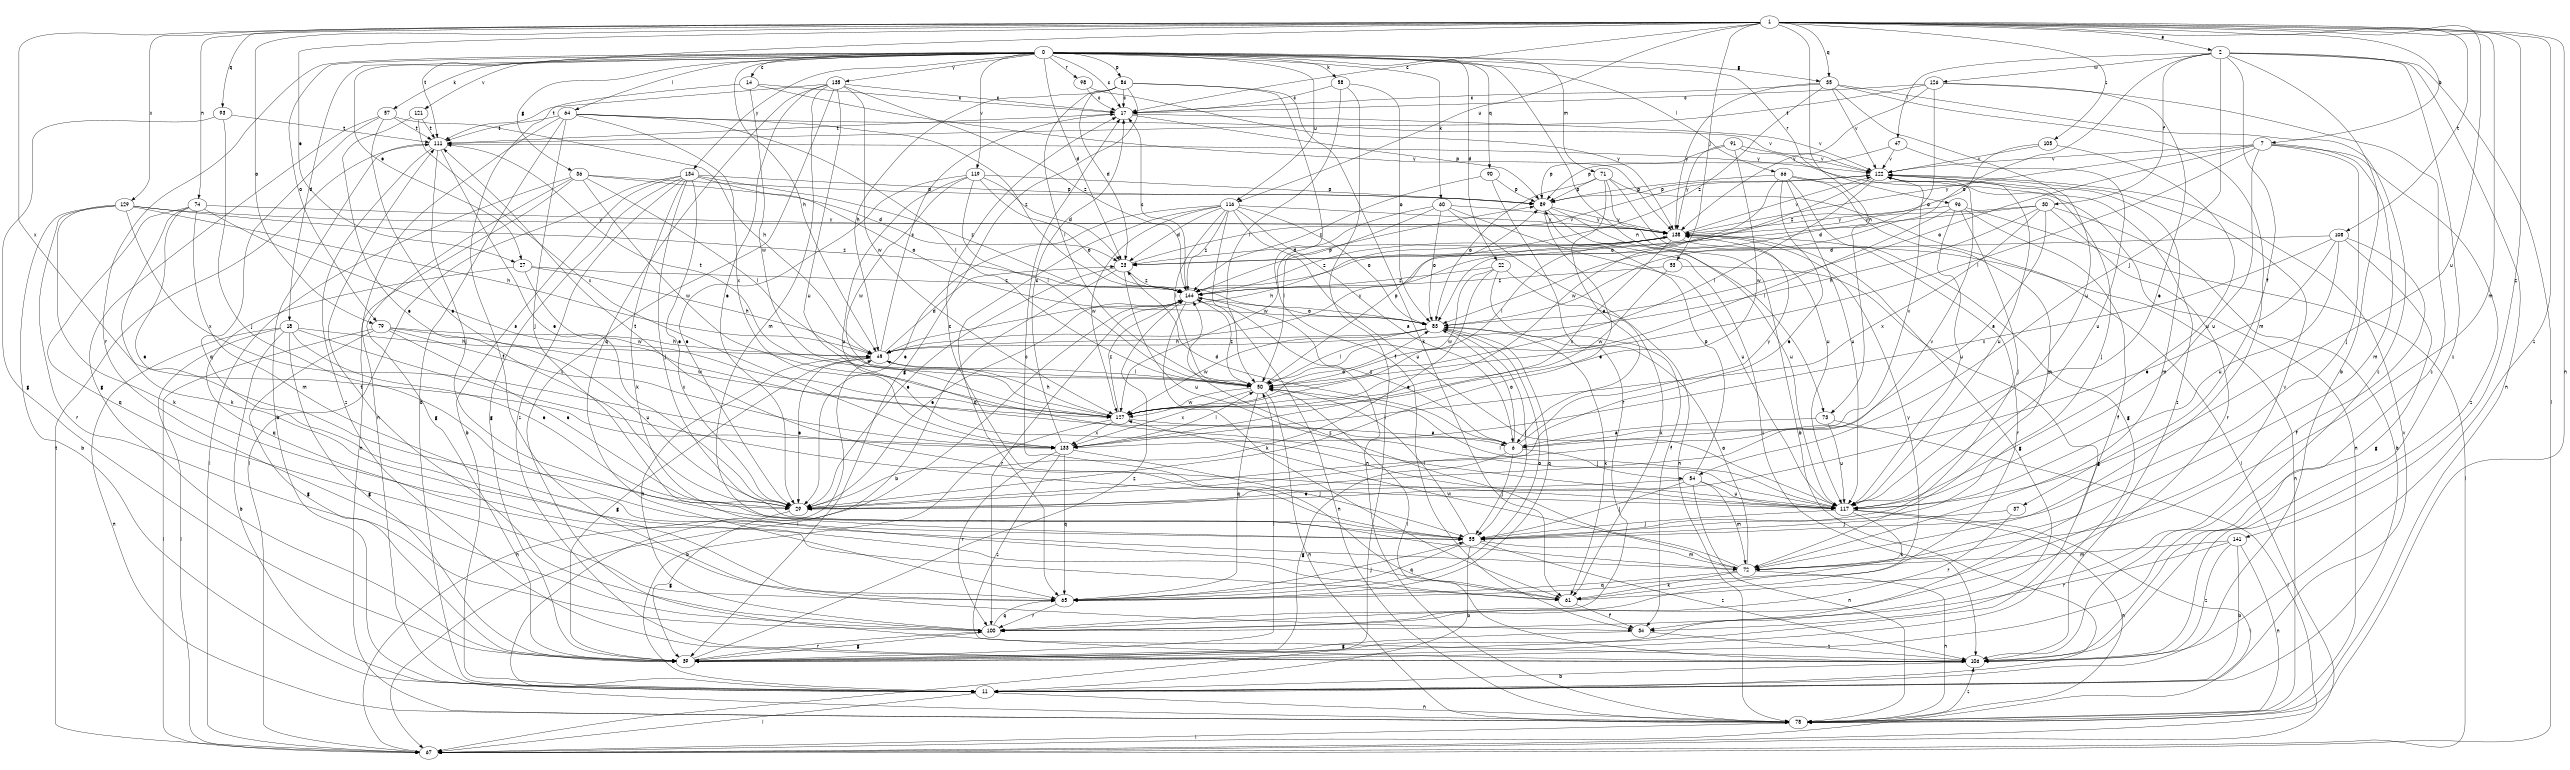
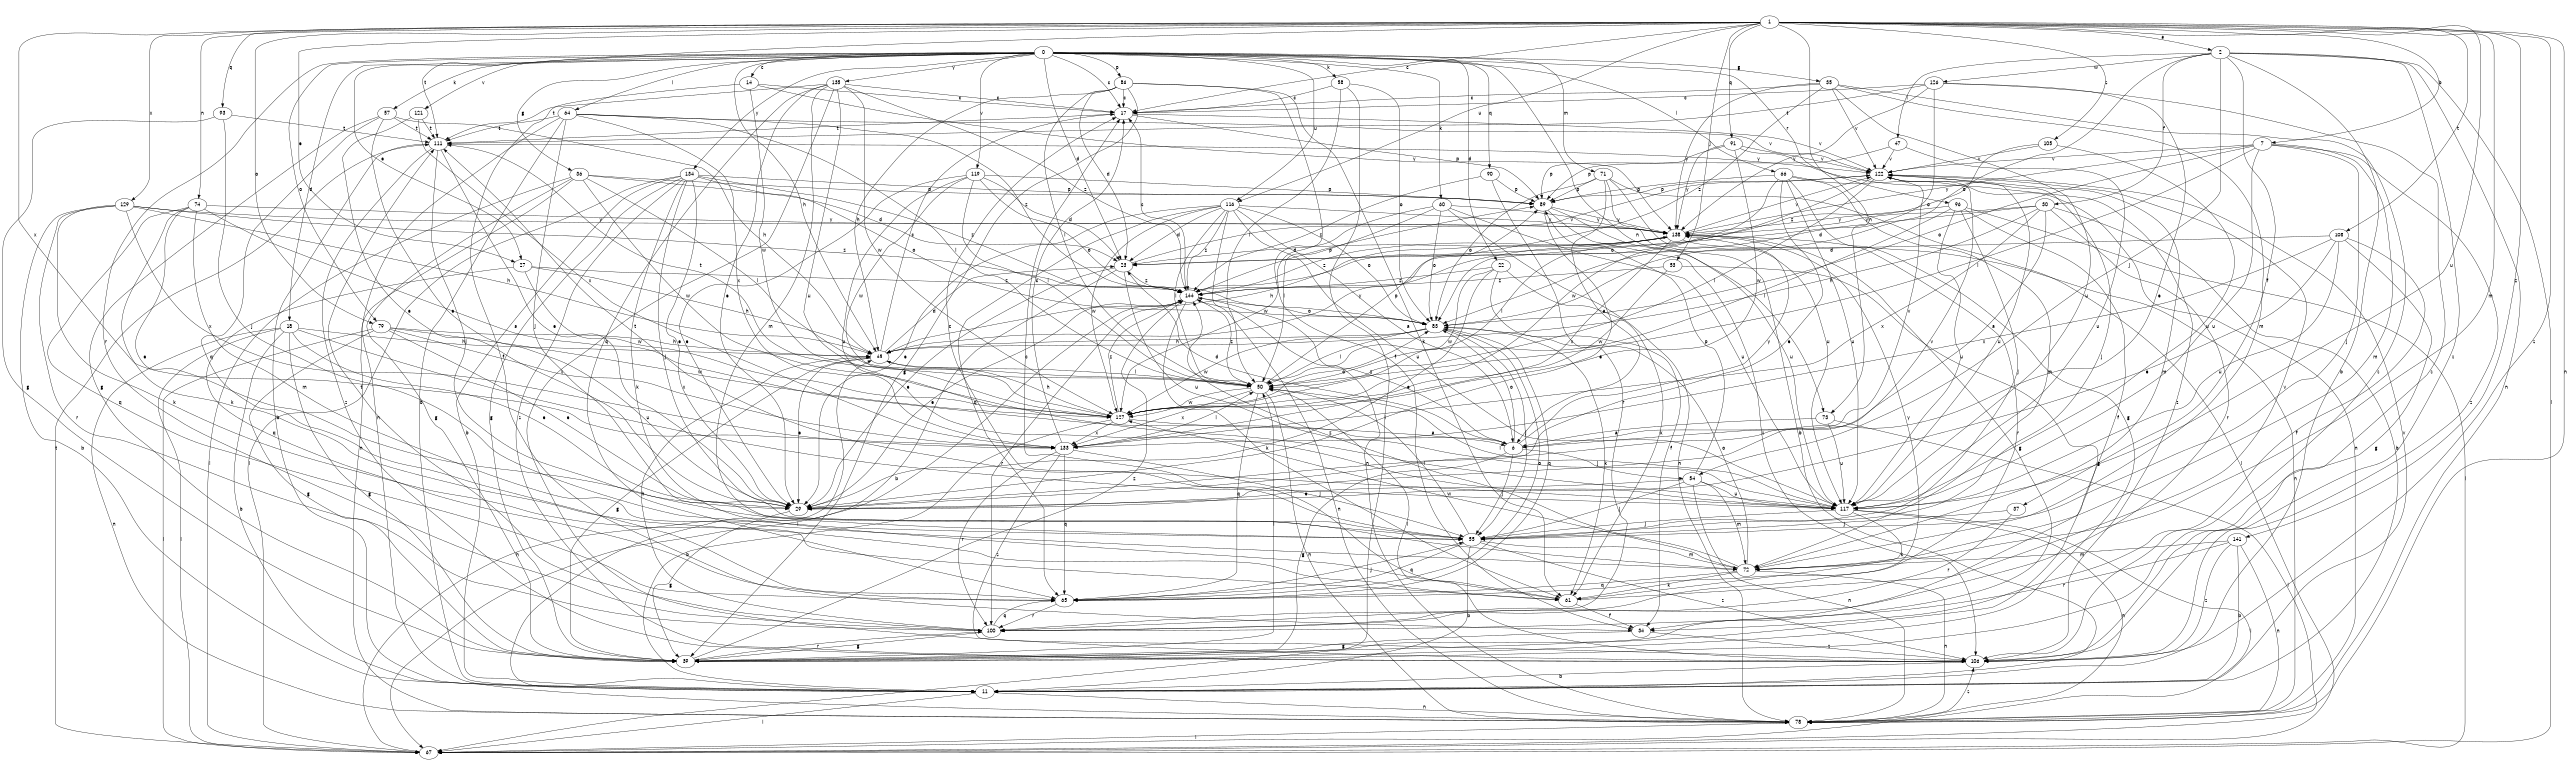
  strict digraph {
    fontname=Lato
    node [fontname=Lato]
    edge [fontname=Lato]
    0
    14
    17
    18
    22
    23
    27
    35
    36
    45
    57
    58
    60
    64
    66
    71
    73
    79
    86
    90
    96
-   98
    100
    116
    119
    121
    134
    135
    138
    34
    127
    111
    122
    89
    78
    117
    11
    67
    39
    29
    144
    61
    n43 [label=65]
    72
    106
    50
    83
    133
    55
    6
    1
    2
    7
    53
    74
    91
    93
    105
    108
    129
    141
    30
    n63 [label=37]
    47
    54
    126
    0 -> 14 [label=c]
    0 -> 17 [label=c]
    0 -> 18 [label=d]
    0 -> 22 [label=d]
    0 -> 23 [label=d]
    0 -> 27 [label=e]
    0 -> 35 [label=g]
    0 -> 36 [label=g]
    0 -> 45 [label=h]
    0 -> 57 [label=k]
    0 -> 58 [label=k]
    0 -> 60 [label=k]
    0 -> 64 [label=l]
    0 -> 66 [label=l]
    0 -> 71 [label=m]
    0 -> 73 [label=n]
    0 -> 79 [label=o]
    0 -> 86 [label=p]
    0 -> 90 [label=q]
    0 -> 96 [label=r]
-   0 -> 98 [label=r]
    0 -> 100 [label=r]
    0 -> 116 [label=u]
    0 -> 119 [label=v]
    0 -> 121 [label=v]
    0 -> 134 [label=y]
    0 -> 135 [label=y]
    14 -> 17 [label=c]
    14 -> 138 [label=y]
    14 -> 34 [label=f]
    14 -> 127 [label=w]
    17 -> 111 [label=t]
    17 -> 122 [label=v]
    17 -> 89 [label=p]
    18 -> 45 [label=h]
    18 -> 78 [label=n]
    18 -> 117 [label=u]
    18 -> 11 [label=b]
    18 -> 67 [label=l]
    18 -> 39 [label=g]
    18 -> 29 [label=e]
    22 -> 34 [label=f]
    22 -> 127 [label=w]
    22 -> 29 [label=e]
    22 -> 144 [label=z]
    22 -> 61 [label=k]
    23 -> 122 [label=v]
    23 -> 117 [label=u]
    23 -> 11 [label=b]
    23 -> 29 [label=e]
    23 -> 144 [label=z]
    27 -> 45 [label=h]
    27 -> 127 [label=w]
    27 -> 144 [label=z]
    27 -> n43 [label=q]
    35 -> 17 [label=c]
    35 -> 138 [label=y]
    35 -> 122 [label=v]
    35 -> 117 [label=u]
    35 -> 144 [label=z]
    35 -> 72 [label=m]
    35 -> 106 [label=s]
    36 -> 23 [label=d]
    36 -> 127 [label=w]
    36 -> 89 [label=p]
    36 -> 78 [label=n]
    36 -> 67 [label=l]
    36 -> 39 [label=g]
    36 -> 50 [label=i]
    45 -> 17 [label=c]
    45 -> 23 [label=d]
    45 -> 138 [label=y]
    45 -> 39 [label=g]
    45 -> 29 [label=e]
    45 -> 50 [label=i]
    57 -> 45 [label=h]
    57 -> 111 [label=t]
    57 -> 39 [label=g]
    57 -> 29 [label=e]
    57 -> n43 [label=q]
    58 -> 17 [label=c]
    58 -> 67 [label=l]
    58 -> 50 [label=i]
    58 -> 83 [label=o]
    60 -> 138 [label=y]
    60 -> 127 [label=w]
    60 -> 78 [label=n]
    60 -> 117 [label=u]
    60 -> 50 [label=i]
    60 -> 83 [label=o]
    64 -> 111 [label=t]
    64 -> 122 [label=v]
    64 -> 78 [label=n]
    64 -> 11 [label=b]
    64 -> 144 [label=z]
    64 -> 50 [label=i]
    64 -> 133 [label=x]
    64 -> 55 [label=j]
    66 -> 127 [label=w]
    66 -> 89 [label=p]
    66 -> 78 [label=n]
    66 -> 117 [label=u]
    66 -> 39 [label=g]
    66 -> 29 [label=e]
    66 -> 72 [label=m]
    71 -> 89 [label=p]
    71 -> 117 [label=u]
    71 -> 11 [label=b]
    71 -> 67 [label=l]
    71 -> 83 [label=o]
    71 -> 6 [label=a]
    73 -> 117 [label=u]
    73 -> 67 [label=l]
    73 -> 6 [label=a]
    79 -> 45 [label=h]
    79 -> 127 [label=w]
    79 -> 67 [label=l]
    79 -> 39 [label=g]
    79 -> 29 [label=e]
    79 -> 133 [label=x]
    86 -> 17 [label=c]
    86 -> 23 [label=d]
    86 -> 45 [label=h]
    86 -> 34 [label=f]
    86 -> 39 [label=g]
    86 -> 61 [label=k]
    86 -> 50 [label=i]
    90 -> 100 [label=r]
    90 -> 89 [label=p]
    90 -> 144 [label=z]
    96 -> 138 [label=y]
    96 -> 34 [label=f]
    96 -> 117 [label=u]
    96 -> 67 [label=l]
    96 -> 50 [label=i]
    96 -> 55 [label=j]
-   98 -> 17 [label=c]
-   98 -> 138 [label=y]
    100 -> 45 [label=h]
    100 -> 111 [label=t]
    100 -> 39 [label=g]
    100 -> n43 [label=q]
    116 -> 23 [label=d]
    116 -> 138 [label=y]
    116 -> 127 [label=w]
    116 -> 78 [label=n]
    116 -> 117 [label=u]
    116 -> 29 [label=e]
    116 -> 144 [label=z]
    116 -> n43 [label=q]
    116 -> 50 [label=i]
    116 -> 83 [label=o]
    116 -> 6 [label=a]
    119 -> 23 [label=d]
    119 -> 127 [label=w]
    119 -> 89 [label=p]
    119 -> 117 [label=u]
    119 -> 29 [label=e]
    119 -> 50 [label=i]
    119 -> 83 [label=o]
    121 -> 111 [label=t]
    121 -> 29 [label=e]
    121 -> 133 [label=x]
    134 -> 89 [label=p]
    134 -> 11 [label=b]
    134 -> 67 [label=l]
    134 -> 39 [label=g]
    134 -> 29 [label=e]
    134 -> 144 [label=z]
    134 -> 61 [label=k]
    134 -> 106 [label=s]
    134 -> 83 [label=o]
    134 -> 55 [label=j]
    135 -> 17 [label=c]
    135 -> 127 [label=w]
    135 -> 111 [label=t]
    135 -> 117 [label=u]
    135 -> 29 [label=e]
    135 -> 144 [label=z]
    135 -> n43 [label=q]
    135 -> 72 [label=m]
    135 -> 106 [label=s]
    138 -> 23 [label=d]
    138 -> 45 [label=h]
    138 -> 100 [label=r]
    138 -> 122 [label=v]
    138 -> 78 [label=n]
    138 -> 39 [label=g]
    138 -> 144 [label=z]
    138 -> 50 [label=i]
    138 -> 133 [label=x]
    34 -> 39 [label=g]
    34 -> 106 [label=s]
    127 -> 45 [label=h]
    127 -> 11 [label=b]
    127 -> 144 [label=z]
    127 -> 83 [label=o]
    127 -> 133 [label=x]
    127 -> 6 [label=a]
    111 -> 122 [label=y]
    111 -> 11 [label=b]
    111 -> 29 [label=e]
    111 -> 106 [label=s]
    111 -> 55 [label=j]
    122 -> 89 [label=p]
    122 -> 117 [label=u]
    122 -> 72 [label=m]
    122 -> 50 [label=i]
    122 -> 83 [label=o]
    122 -> 55 [label=j]
    89 -> 138 [label=y]
    89 -> 117 [label=u]
    89 -> 29 [label=e]
    89 -> 106 [label=s]
    78 -> 67 [label=l]
    78 -> 106 [label=s]
    117 -> 111 [label=t]
    117 -> 78 [label=n]
    117 -> 67 [label=l]
    117 -> 61 [label=k]
    117 -> 50 [label=i]
    117 -> 55 [label=j]
    11 -> 122 [label=v]
    11 -> 78 [label=n]
    11 -> 67 [label=l]
    67 -> 45 [label=h]
    67 -> 111 [label=t]
    39 -> 100 [label=r]
    39 -> 144 [label=z]
    39 -> 50 [label=i]
    29 -> 122 [label=v]
    29 -> 39 [label=g]
    144 -> 17 [label=c]
    144 -> 100 [label=r]
    144 -> 89 [label=p]
    144 -> 78 [label=n]
    144 -> 67 [label=l]
    144 -> 29 [label=e]
    144 -> 61 [label=k]
    144 -> 83 [label=o]
    61 -> 17 [label=c]
    61 -> 34 [label=f]
    61 -> 122 [label=v]
    n43 -> 100 [label=r]
    n43 -> 138 [label=y]
    n43 -> 83 [label=o]
    n43 -> 55 [label=j]
    72 -> 127 [label=w]
    72 -> 78 [label=n]
    72 -> 144 [label=z]
    72 -> 61 [label=k]
    72 -> n43 [label=q]
    72 -> 83 [label=o]
    106 -> 11 [label=b]
    106 -> 50 [label=i]
    50 -> 127 [label=w]
    50 -> 111 [label=t]
    50 -> 89 [label=p]
    50 -> 78 [label=n]
    50 -> 144 [label=z]
    50 -> n43 [label=q]
    50 -> 133 [label=x]
    83 -> 45 [label=h]
    83 -> 127 [label=w]
    83 -> 61 [label=k]
    83 -> n43 [label=q]
    83 -> 50 [label=i]
    83 -> 55 [label=j]
    133 -> 17 [label=c]
    133 -> 100 [label=r]
    133 -> n43 [label=q]
    133 -> 106 [label=s]
    133 -> 50 [label=i]
    133 -> 55 [label=j]
    55 -> 17 [label=c]
    55 -> 11 [label=b]
    55 -> n43 [label=q]
    55 -> 72 [label=m]
    55 -> 106 [label=s]
    55 -> 50 [label=i]
    6 -> 23 [label=d]
    6 -> 138 [label=y]
    6 -> 122 [label=v]
    6 -> 39 [label=g]
    6 -> 144 [label=z]
    6 -> 83 [label=o]
    6 -> 55 [label=j]
    6 -> 54 [label=j]
    1 -> 17 [label=c]
    1 -> 27 [label=e]
    1 -> 73 [label=n]
    1 -> 79 [label=o]
    1 -> 116 [label=u]
    1 -> 111 [label=t]
    1 -> 78 [label=n]
    1 -> 117 [label=u]
    1 -> 72 [label=m]
    1 -> 106 [label=s]
    1 -> 133 [label=x]
    1 -> 2 [label=a]
    1 -> 7 [label=b]
    1 -> 53 [label=j]
    1 -> 74 [label=n]
-   1 -> 35 [label=q]
+   1 -> 91 [label=q]
    1 -> 93 [label=q]
    1 -> 105 [label=s]
    1 -> 108 [label=t]
    1 -> 129 [label=x]
    1 -> 141 [label=z]
    2 -> 78 [label=n]
    2 -> 11 [label=b]
    2 -> 67 [label=l]
    2 -> 106 [label=s]
    2 -> 83 [label=o]
    2 -> 30 [label=f]
    2 -> n63 [label=f]
    2 -> 47 [label=i]
    2 -> 54 [label=j]
    2 -> 126 [label=w]
    7 -> 138 [label=y]
    7 -> 122 [label=v]
    7 -> 117 [label=u]
    7 -> 72 [label=m]
    7 -> 106 [label=s]
    7 -> 50 [label=i]
    7 -> 83 [label=o]
    7 -> 55 [label=j]
    53 -> 127 [label=w]
    53 -> 39 [label=g]
    53 -> 144 [label=z]
    74 -> 138 [label=y]
    74 -> 29 [label=e]
    74 -> 61 [label=k]
    74 -> n43 [label=q]
    74 -> 72 [label=m]
    74 -> 6 [label=a]
    91 -> 138 [label=y]
    91 -> 127 [label=w]
    91 -> 122 [label=v]
    91 -> 89 [label=p]
    91 -> 106 [label=s]
    93 -> 111 [label=t]
    93 -> 39 [label=g]
    93 -> 55 [label=j]
    105 -> 122 [label=v]
    105 -> 117 [label=u]
    105 -> 144 [label=z]
    108 -> 23 [label=d]
    108 -> 34 [label=f]
    108 -> 117 [label=u]
    108 -> 39 [label=g]
    108 -> 29 [label=e]
    108 -> 133 [label=x]
    129 -> 45 [label=h]
    129 -> 100 [label=r]
    129 -> 138 [label=y]
    129 -> 11 [label=b]
    129 -> 144 [label=z]
    129 -> 61 [label=k]
    129 -> 133 [label=x]
    141 -> 100 [label=r]
    141 -> 78 [label=n]
    141 -> 11 [label=b]
    141 -> 72 [label=m]
    141 -> 106 [label=s]
    30 -> 23 [label=d]
    30 -> 45 [label=h]
    30 -> 100 [label=r]
    30 -> 138 [label=y]
    30 -> 11 [label=b]
    30 -> 133 [label=x]
    30 -> 6 [label=a]
    n63 -> 100 [label=r]
    n63 -> 55 [label=j]
    47 -> 122 [label=v]
    47 -> 89 [label=p]
    47 -> 117 [label=u]
    54 -> 89 [label=p]
    54 -> 78 [label=n]
    54 -> 117 [label=u]
    54 -> 29 [label=e]
    54 -> 72 [label=m]
    54 -> 55 [label=j]
    126 -> 17 [label=c]
    126 -> 138 [label=y]
    126 -> 111 [label=t]
    126 -> 29 [label=e]
    126 -> 106 [label=s]
    126 -> 83 [label=o]
  }
